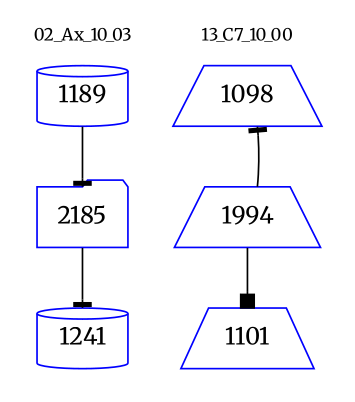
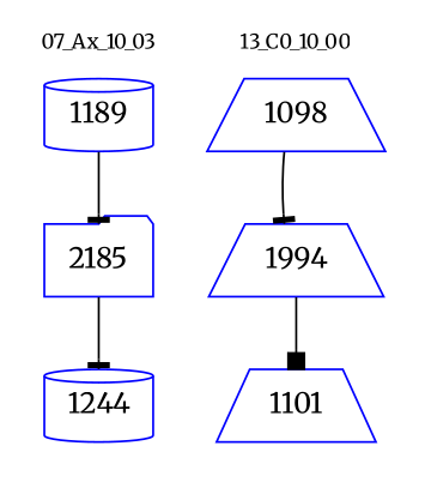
  digraph {
    fontname=Merriweather
    node [color=blue fontname=Merriweather shape=trapezium]
    edge [arrowhead=tee color=black fontname=Merriweather]
    n1 [label=1189 shape=cylinder]
    n2 [label=2185 shape=folder]
-   n3 [label=1241 shape=cylinder]
+   n3 [label=1244 shape=cylinder]
    n4 [label=1098]
    n5 [label=1994]
    n6 [label=1101]
    subgraph cluster_1 {
      color=white
      fontsize=10
-     label="02_Ax_10_03"
+     label="07_Ax_10_03"
      n1
      n2
      n3
    }
    subgraph cluster_2 {
      color=white
      fontsize=10
-     label="13_C7_10_00"
+     label="13_C0_10_00"
      n4
      n5
      n6
    }
    n1 -> n2
    n2 -> n3
-   n5 -> n4
+   n4 -> n5
    n5 -> n6 [arrowhead=box]
  }
